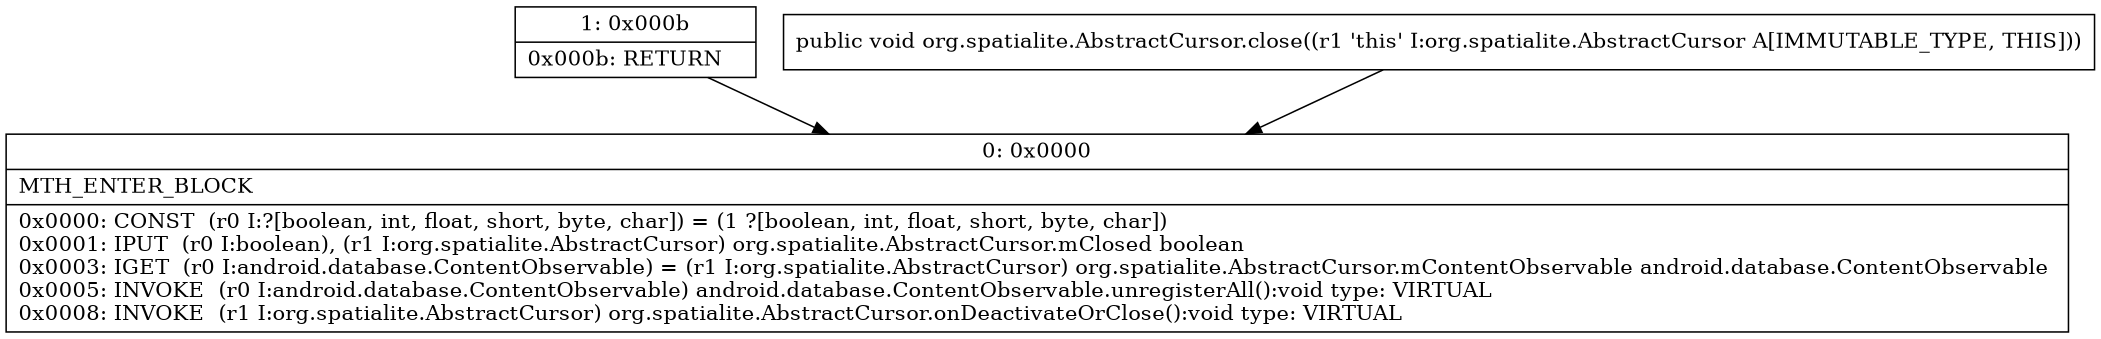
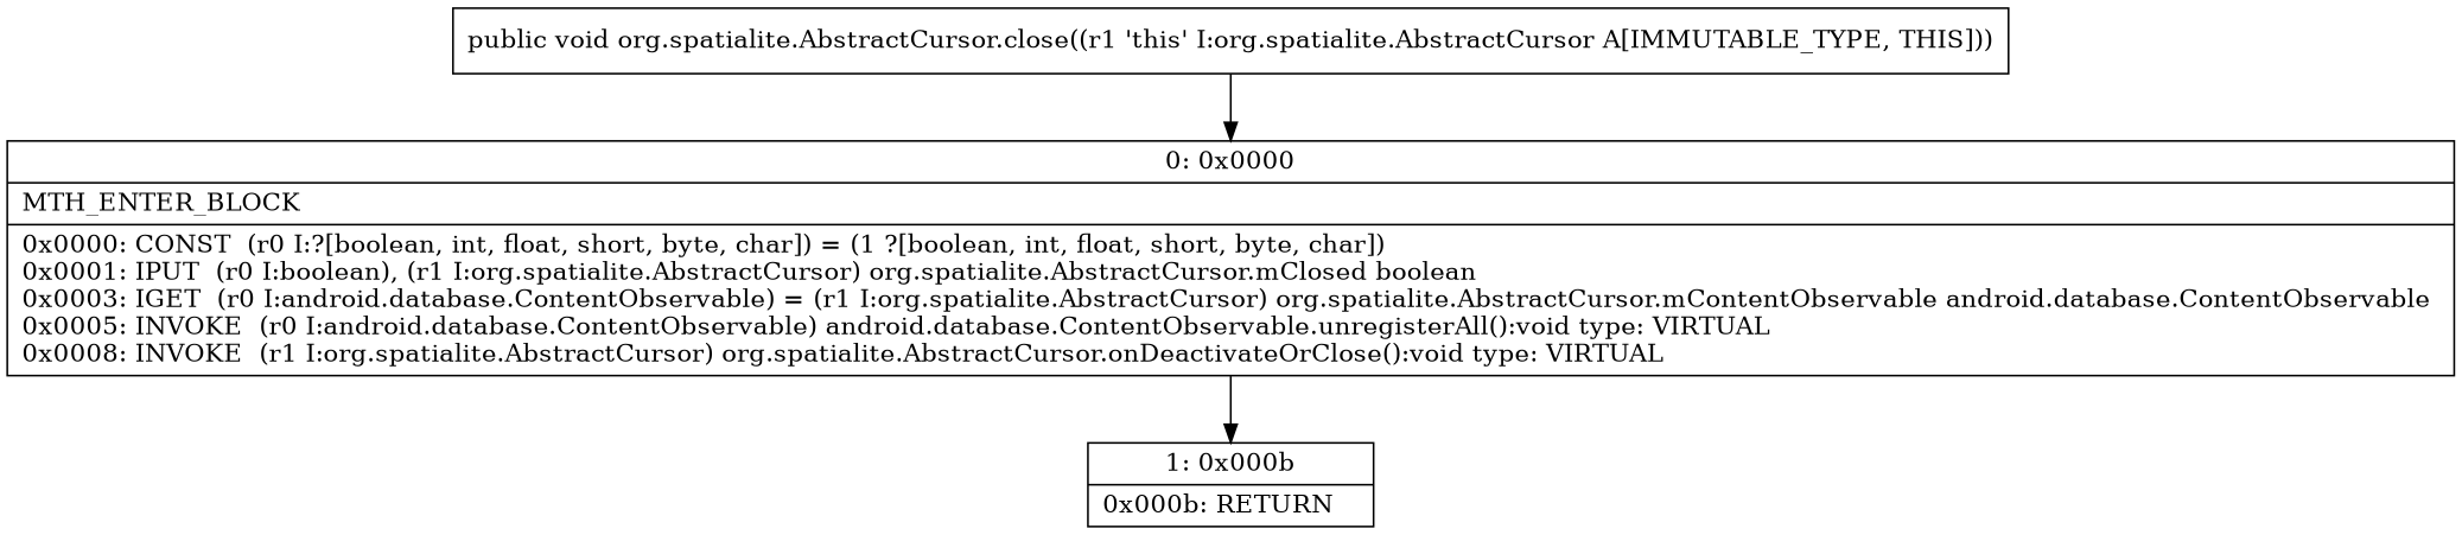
  digraph {
    node [shape=record]
    n1 [label="{0\:\ 0x0000|MTH_ENTER_BLOCK\l|0x0000: CONST  (r0 I:?[boolean, int, float, short, byte, char]) = (1 ?[boolean, int, float, short, byte, char]) \l0x0001: IPUT  (r0 I:boolean), (r1 I:org.spatialite.AbstractCursor) org.spatialite.AbstractCursor.mClosed boolean \l0x0003: IGET  (r0 I:android.database.ContentObservable) = (r1 I:org.spatialite.AbstractCursor) org.spatialite.AbstractCursor.mContentObservable android.database.ContentObservable \l0x0005: INVOKE  (r0 I:android.database.ContentObservable) android.database.ContentObservable.unregisterAll():void type: VIRTUAL \l0x0008: INVOKE  (r1 I:org.spatialite.AbstractCursor) org.spatialite.AbstractCursor.onDeactivateOrClose():void type: VIRTUAL \l}"]
    n2 [label="{1\:\ 0x000b|0x000b: RETURN   \l}"]
    n3 [label="{public void org.spatialite.AbstractCursor.close((r1 'this' I:org.spatialite.AbstractCursor A[IMMUTABLE_TYPE, THIS])) }"]
-   n2 -> n1
+   n1 -> n2
    n3 -> n1
  }
